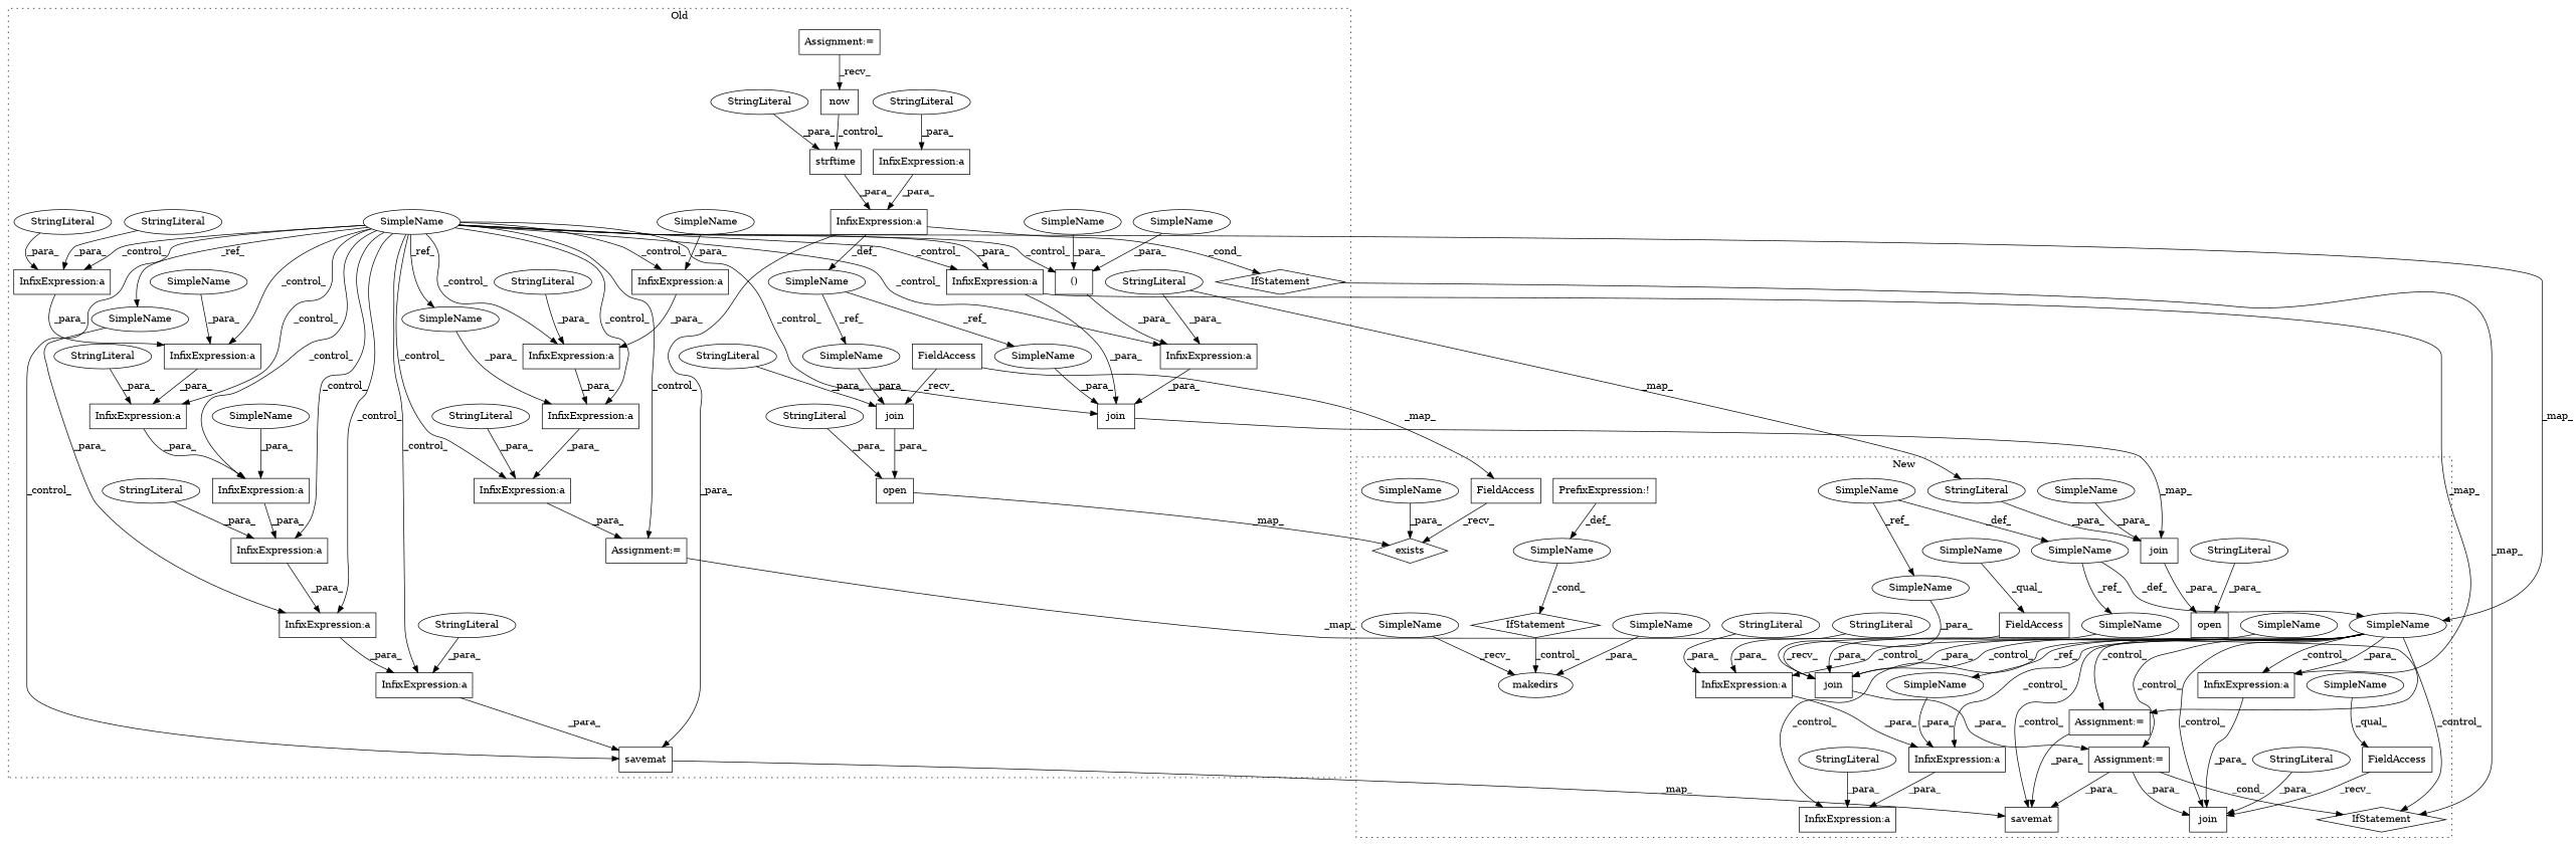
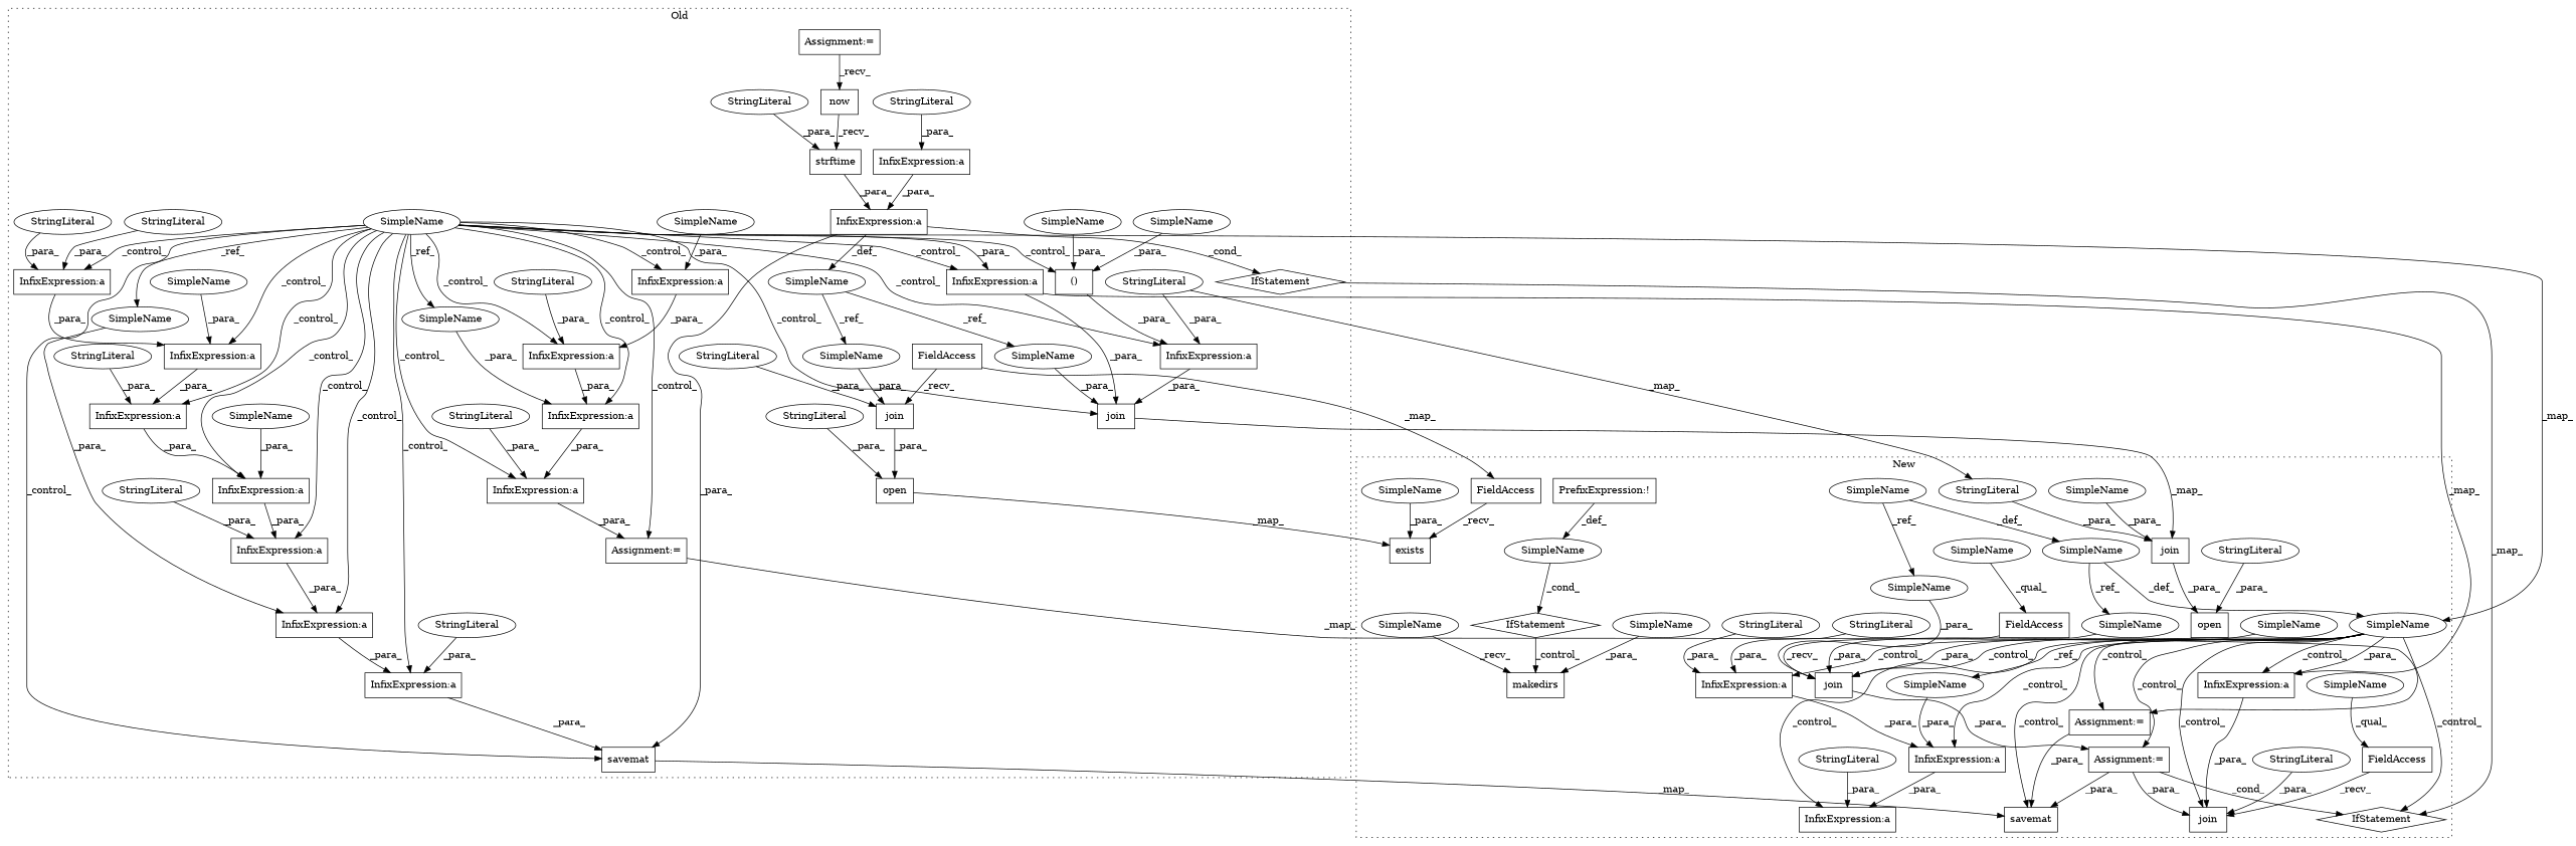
  digraph {
    node [a=42 l=3 s=4902 shape=ellipse]
    n1 [a=32 l=5 label=now s=3340 shape=box]
    n2 [a=27 label="InfixExpression:a" s=3328 shape=box]
    n3 [a=27 label="InfixExpression:a" s=3321 shape=box]
    n4 [a=32 l="5,1" label=open s="3561,3606" shape=box]
    n5 [a=32 l="5,1" label=join s="4861,4951" shape=box]
    n6 [a=27 l=10 label="InfixExpression:a" s=4892 shape=box]
    n7 [a=106 l=23 label="()" shape=box]
    n8 [a=45 label=StringLiteral s=3603]
    n9 [a=45 label=StringLiteral s=3324]
    n10 [a=45 l=17 label=StringLiteral s=4875]
    n11 [a=32 l="9,1" label=strftime s="3346,3370" shape=box]
    n12 [a=45 l=15 label=StringLiteral s=3355]
    n13 [l=8 label=SimpleName s=3257]
    n14 [a=32 l="5,1" label=join s="3574,3601" shape=box]
    n15 [a=45 l=13 label=StringLiteral s=3588]
    n16 [a=27 label="InfixExpression:a" s=4937 shape=box]
    n17 [a=25 l="4,2" label=IfStatement s="3378,3407" shape=diamond]
    n18 [a=7 l=8 label="Assignment:=" s=697 shape=box]
    n19 [a=27 label="InfixExpression:a" s=5116 shape=box]
    n20 [a=27 label="InfixExpression:a" s=5098 shape=box]
    n21 [a=27 label="InfixExpression:a" s=5091 shape=box]
    n22 [a=27 label="InfixExpression:a" s=5109 shape=box]
    n23 [a=27 label="InfixExpression:a" s=5304 shape=box]
    n24 [a=27 label="InfixExpression:a" s=5311 shape=box]
    n25 [a=27 label="InfixExpression:a" s=5318 shape=box]
    n26 [a=27 label="InfixExpression:a" s=5123 shape=box]
    n27 [a=27 label="InfixExpression:a" s=5333 shape=box]
    n28 [a=27 label="InfixExpression:a" s=5145 shape=box]
    n29 [a=27 label="InfixExpression:a" s=5130 shape=box]
    n30 [a=45 l=11 label=StringLiteral s=5080]
    n31 [a=45 label=StringLiteral s=5094]
    n32 [a=45 l=6 label=StringLiteral s=5336]
    n33 [a=45 label=StringLiteral s=5314]
    n34 [a=45 label=StringLiteral s=5126]
    n35 [a=45 l=6 label=StringLiteral s=5148]
    n36 [a=22 l=7 label=FieldAccess s=3566 shape=box]
    n37 [l=11 label=SimpleName s=3758]
    n38 [a=32 l="8,1" label=savemat s="5172,5242" shape=box]
    n39 [a=45 label=StringLiteral s=5112]
    n40 [a=7 l=1 label="Assignment:=" s=5260 shape=box]
    n41 [l=8 label=SimpleName s=4866]
    n42 [l=8 label=SimpleName s=3579]
    n43 [l=11 label=SimpleName s=5321]
    n44 [l=11 label=SimpleName s=5133]
    n45 [l=7 label=SimpleName s=5101]
    n46 [l=7 label=SimpleName]
    n47 [label=SimpleName s=5119]
    n48 [label=SimpleName s=4922]
    n49 [label=SimpleName s=5307]
-   n50 [a=32 l="9,1" label=makedirs s="3373,3395"]
+   n50 [a=32 l="9,1" label=makedirs s="3373,3395" shape=box]
    n51 [a=38 l=1 label="PrefixExpression:!" s=3330 shape=box]
-   n52 [a=32 l="7,1" label=exists s="3339,3359" shape=diamond]
+   n52 [a=32 l="7,1" label=exists s="3339,3359" shape=box]
    n53 [a=32 l="5,1" label=join s="3532,3564" shape=box]
    n54 [a=45 l=13 label=StringLiteral s=3551]
    n55 [a=22 l=7 label=FieldAccess s=3957 shape=box]
    n56 [a=22 l=7 label=FieldAccess s=4950 shape=box]
    n57 [label=SimpleName l="" s=""]
    n58 [a=25 l="4,2" label=IfStatement s="3326,3360" shape=diamond]
    n59 [a=32 l="5,1" label=join s="4958,5008" shape=box]
    n60 [a=45 l=11 label=StringLiteral s=4972]
    n61 [a=27 label="InfixExpression:a" s=4994 shape=box]
    n62 [a=32 l="5,1" label=join s="3965,3995" shape=box]
    n63 [a=25 l="4,2" label=IfStatement s="4004,4033" shape=diamond]
    n64 [a=7 l=1 label="Assignment:=" s=3956 shape=box]
    n65 [a=32 l="5,1" label=open s="3519,3569" shape=box]
    n66 [a=45 label=StringLiteral s=3566]
    n67 [label=SimpleName s=3706]
    n68 [a=22 l=7 label=FieldAccess s=3331 shape=box]
    n69 [l=11 label=SimpleName s=3721]
    n70 [a=27 label="InfixExpression:a" s=5314 shape=box]
    n71 [a=27 label="InfixExpression:a" s=5329 shape=box]
    n72 [a=27 label="InfixExpression:a" s=5307 shape=box]
    n73 [l=7 label=SimpleName s=3687]
    n74 [a=32 l="8,1" label=savemat s="5193,5263" shape=box]
    n75 [a=45 l=22 label=StringLiteral s=5285]
    n76 [a=45 label=StringLiteral s=5310]
    n77 [a=45 l=6 label=StringLiteral s=5332]
    n78 [a=7 l=1 label="Assignment:=" s=5129 shape=box]
    n79 [l=11 label=SimpleName s=5317]
    n80 [l=7 label=SimpleName s=3984]
    n81 [l=2 label=SimpleName s=3370]
    n82 [l=2 label=SimpleName s=4950]
    n83 [l=2 label=SimpleName s=3957]
    n84 [l=13 label=SimpleName s=3537]
    n85 [l=13 label=SimpleName s=3346]
    n86 [l=13 label=SimpleName s=3382]
    n87 [l=13 label=SimpleName s=3970]
    n88 [label=SimpleName s=3992]
    subgraph cluster_1 {
      label=Old
      style=dotted
      n1
      n2
      n3
      n4
      n5
      n6
      n7
      n8
      n9
      n10
      n11
      n12
      n13
      n14
      n15
      n16
      n17
      n18
      n19
      n20
      n21
      n22
      n23
      n24
      n25
      n26
      n27
      n28
      n29
      n30
      n31
      n32
      n33
      n34
      n35
      n36
      n37
      n38
      n39
      n40
      n41
      n42
      n43
      n44
      n45
      n46
      n47
      n48
      n49
    }
    subgraph cluster_2 {
      label=New
      style=dotted
      n50
      n51
      n52
      n53
      n54
      n55
      n56
      n57
      n58
      n59
      n60
      n61
      n62
      n63
      n64
      n65
      n66
      n67
      n68
      n69
      n70
      n71
      n72
      n73
      n74
      n75
      n76
      n77
      n78
      n79
      n80
      n81
      n82
      n83
      n84
      n85
      n86
      n87
      n88
    }
-   n1 -> n11 [label=_control_]
+   n1 -> n11 [label=_recv_]
    n2 -> n13 [label=_def_]
    n2 -> n17 [label=_cond_]
    n2 -> n38 [label=_para_]
    n3 -> n2 [label=_para_]
    n4 -> n52 [label=_map_]
    n5 -> n53 [label=_map_]
    n6 -> n5 [label=_para_]
    n7 -> n6 [label=_para_]
    n8 -> n4 [label=_para_]
    n9 -> n3 [label=_para_]
    n10 -> n6 [label=_para_]
    n10 -> n54 [label=_map_]
    n11 -> n2 [label=_para_]
    n12 -> n11 [label=_para_]
    n13 -> n41 [label=_ref_]
    n13 -> n42 [label=_ref_]
    n14 -> n4 [label=_para_]
    n15 -> n14 [label=_para_]
    n16 -> n5 [label=_para_]
    n16 -> n61 [label=_map_]
    n17 -> n63 [label=_map_]
    n18 -> n1 [label=_recv_]
    n19 -> n26 [label=_para_]
    n20 -> n22 [label=_para_]
    n21 -> n20 [label=_para_]
    n22 -> n19 [label=_para_]
    n23 -> n24 [label=_para_]
    n24 -> n25 [label=_para_]
    n25 -> n27 [label=_para_]
    n26 -> n29 [label=_para_]
    n27 -> n40 [label=_para_]
    n28 -> n38 [label=_para_]
    n29 -> n28 [label=_para_]
    n30 -> n21 [label=_para_]
    n31 -> n21 [label=_para_]
    n32 -> n27 [label=_para_]
    n33 -> n24 [label=_para_]
    n34 -> n26 [label=_para_]
    n35 -> n28 [label=_para_]
    n36 -> n14 [label=_recv_]
    n36 -> n68 [label=_map_]
    n37 -> n5 [label=_control_]
    n37 -> n6 [label=_control_]
    n37 -> n7 [label=_control_]
    n37 -> n16 [label=_para_]
    n37 -> n16 [label=_control_]
    n37 -> n19 [label=_control_]
    n37 -> n20 [label=_control_]
    n37 -> n21 [label=_control_]
    n37 -> n22 [label=_control_]
    n37 -> n23 [label=_control_]
    n37 -> n24 [label=_control_]
    n37 -> n25 [label=_control_]
    n37 -> n26 [label=_control_]
    n37 -> n27 [label=_control_]
    n37 -> n28 [label=_control_]
    n37 -> n29 [label=_control_]
    n37 -> n38 [label=_control_]
    n37 -> n40 [label=_control_]
    n37 -> n43 [label=_ref_]
    n37 -> n44 [label=_ref_]
    n37 -> n69 [label=_map_]
    n38 -> n74 [label=_map_]
    n39 -> n22 [label=_para_]
    n40 -> n78 [label=_map_]
    n41 -> n5 [label=_para_]
    n42 -> n14 [label=_para_]
    n43 -> n25 [label=_para_]
    n44 -> n29 [label=_para_]
    n45 -> n20 [label=_para_]
    n46 -> n7 [label=_para_]
    n47 -> n19 [label=_para_]
    n48 -> n7 [label=_para_]
    n49 -> n23 [label=_para_]
    n51 -> n57 [label=_def_]
    n53 -> n65 [label=_para_]
    n54 -> n53 [label=_para_]
    n55 -> n62 [label=_recv_]
    n56 -> n59 [label=_recv_]
    n57 -> n58 [label=_cond_]
    n58 -> n50 [label=_control_]
    n60 -> n59 [label=_para_]
    n61 -> n59 [label=_para_]
    n62 -> n64 [label=_para_]
    n64 -> n59 [label=_para_]
    n64 -> n63 [label=_cond_]
    n64 -> n74 [label=_para_]
    n66 -> n65 [label=_para_]
    n67 -> n69 [label=_def_]
    n67 -> n88 [label=_ref_]
    n68 -> n52 [label=_recv_]
    n69 -> n59 [label=_control_]
    n69 -> n61 [label=_control_]
    n69 -> n61 [label=_para_]
    n69 -> n62 [label=_control_]
    n69 -> n63 [label=_control_]
    n69 -> n64 [label=_control_]
    n69 -> n70 [label=_control_]
    n69 -> n71 [label=_control_]
    n69 -> n72 [label=_control_]
    n69 -> n74 [label=_control_]
    n69 -> n78 [label=_control_]
    n69 -> n79 [label=_ref_]
    n70 -> n71 [label=_para_]
    n72 -> n70 [label=_para_]
    n73 -> n67 [label=_def_]
    n73 -> n80 [label=_ref_]
    n75 -> n72 [label=_para_]
    n76 -> n72 [label=_para_]
    n77 -> n71 [label=_para_]
    n78 -> n74 [label=_para_]
    n79 -> n70 [label=_para_]
    n80 -> n62 [label=_para_]
    n81 -> n50 [label=_recv_]
    n82 -> n56 [label=_qual_]
    n83 -> n55 [label=_qual_]
    n84 -> n53 [label=_para_]
    n85 -> n52 [label=_para_]
    n86 -> n50 [label=_para_]
    n87 -> n62 [label=_para_]
    n88 -> n62 [label=_para_]
  }
